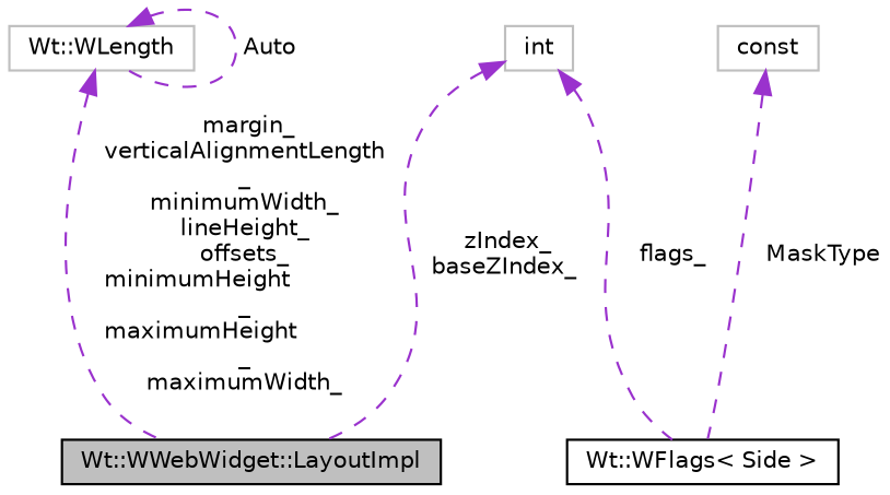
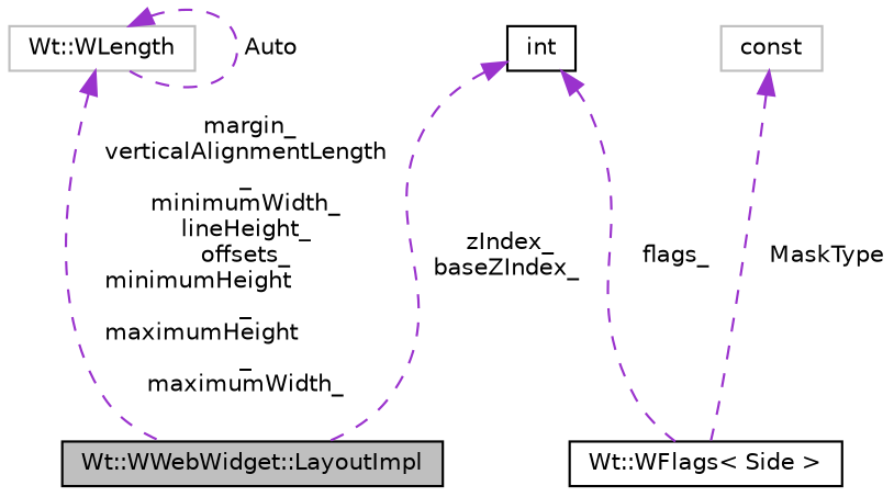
  digraph {
    node [color=grey75 fillcolor=white fontname=Helvetica fontsize=10 shape=record style=filled]
    edge [color=darkorchid3 dir=back fontname=Helvetica fontsize=10 labelfontname=Helvetica labelfontsize=10 style=dashed]
    n1 [color=black fillcolor=grey75 fontcolor=black height=0.2 label="Wt::WWebWidget::LayoutImpl" width=0.4]
-   n2 [height=0.2 label=int width=0.4]
+   n2 [color=black height=0.2 label=int width=0.4]
    n3 [color=black height=0.2 label="Wt::WFlags\< Side \>" width=0.4]
    n4 [height=0.2 label=const width=0.4]
    n5 [height=0.2 label="Wt::WLength" width=0.4]
    n2 -> n1 [label=" zIndex_\nbaseZIndex_"]
    n2 -> n3 [label=" flags_"]
    n4 -> n3 [label=" MaskType"]
    n5 -> n1 [label=" margin_\nverticalAlignmentLength\l_\nminimumWidth_\nlineHeight_\noffsets_\nminimumHeight\l_\nmaximumHeight\l_\nmaximumWidth_"]
    n5 -> n5 [label=" Auto"]
  }
